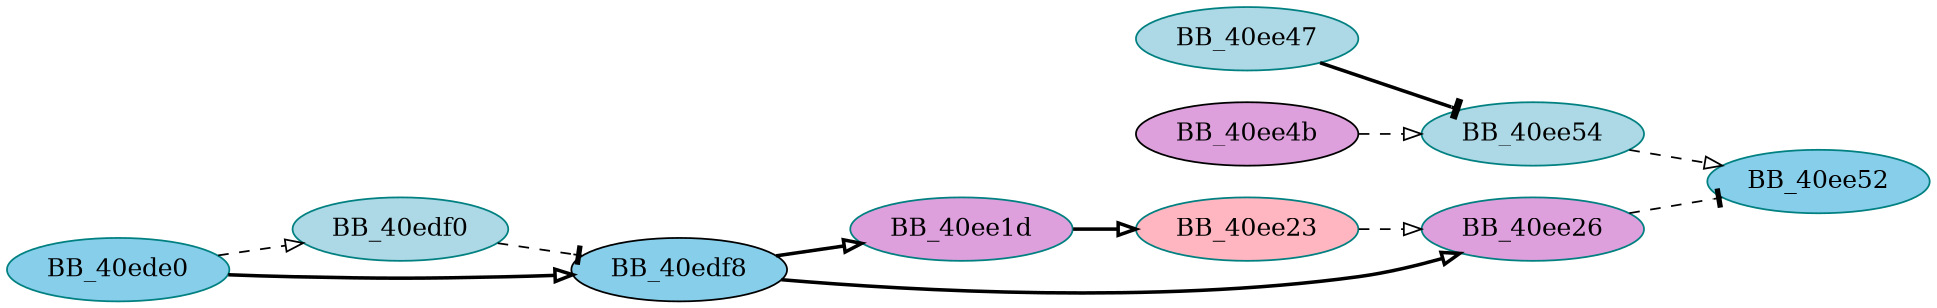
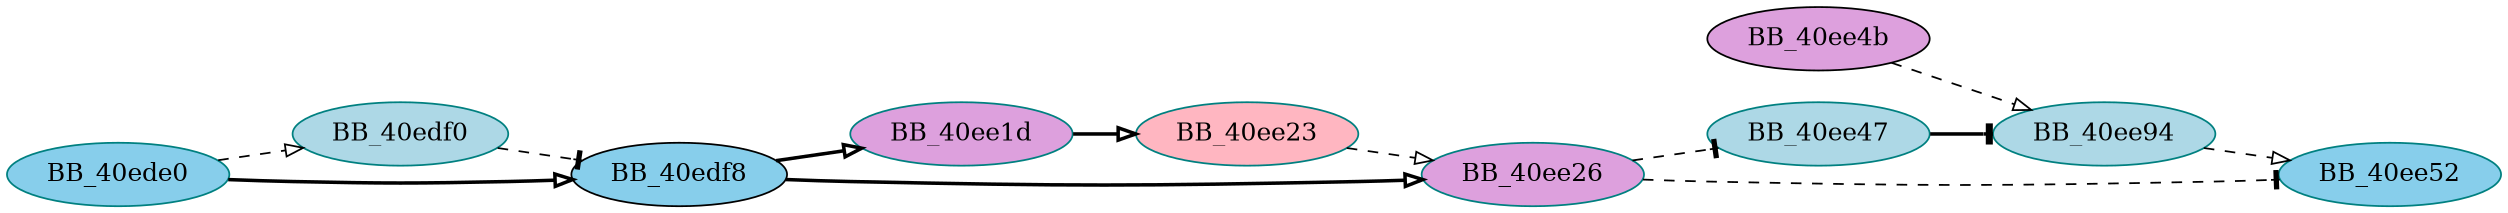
  digraph {
    rankdir=LR
    node [color=teal fillcolor=lightblue style=filled]
    edge [arrowhead=onormal style=dashed]
    BB_40edf0
    BB_40ede0 [fillcolor=skyblue]
    n3 [color=black fillcolor=skyblue label=BB_40edf8]
    BB_40ee1d [fillcolor=plum]
    BB_40ee26 [fillcolor=plum]
    BB_40ee23 [fillcolor=lightpink]
    BB_40ee47
    BB_40ee52 [fillcolor=skyblue]
-   BB_40ee54
+   BB_40ee54 [label=BB_40ee94]
    BB_40ee4b [color=black fillcolor=plum]
    BB_40edf0 -> n3 [arrowhead=tee]
    BB_40ede0 -> BB_40edf0
    BB_40ede0 -> n3 [style=bold]
    n3 -> BB_40ee1d [style=bold]
    n3 -> BB_40ee26 [style=bold]
    BB_40ee1d -> BB_40ee23 [style=bold]
+   BB_40ee26 -> BB_40ee47 [arrowhead=tee]
    BB_40ee26 -> BB_40ee52 [arrowhead=tee]
    BB_40ee23 -> BB_40ee26
    BB_40ee47 -> BB_40ee54 [arrowhead=tee style=bold]
    BB_40ee54 -> BB_40ee52
    BB_40ee4b -> BB_40ee54
  }
